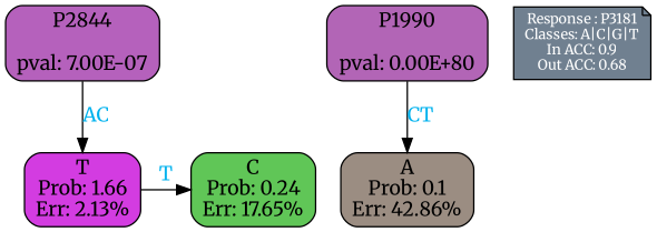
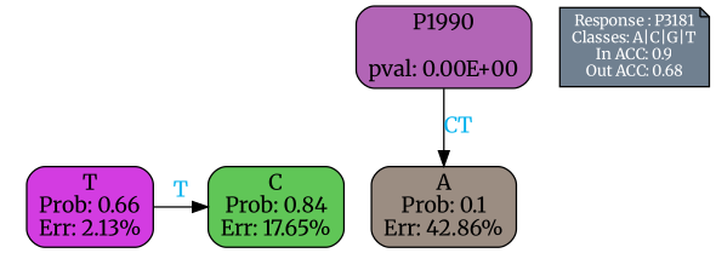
  digraph {
    fontname=Merriweather
    ranksep=equally
    splines=polylines
    node [color=black fontname=Merriweather shape=box style="filled, rounded"]
    edge [fontcolor=deepskyblue2 fontname=Merriweather]
-   n1 [fillcolor="#d33ce1" label="T\nProb: 1.66\nErr: 2.13%"]
-   n2 [fillcolor="#60c657" label="C\nProb: 0.24\nErr: 17.65%"]
+   n1 [fillcolor="#d33ce1" label="T\nProb: 0.66\nErr: 2.13%"]
+   n2 [fillcolor="#60c657" label="C\nProb: 0.84\nErr: 17.65%"]
    n3 [fillcolor="#9b8d82" label="A\nProb: 0.1\nErr: 42.86%"]
    n4 [align=left fillcolor=slategray fontcolor=white fontsize=10 label="Response : P3181\nClasses: A|C|G|T\nIn ACC: 0.9\nOut ACC: 0.68\n" shape=note style=filled]
-   n5 [fillcolor="#b265b6" label="P1990\n\npval: 0.00E+80"]
-   n6 [fillcolor="#b561bc" label="P2844\n\npval: 7.00E-07"]
+   n5 [fillcolor="#b265b6" label="P1990\n\npval: 0.00E+00"]
    subgraph sub_1 {
      rank=same
      n1
      n2
      n3
    }
    subgraph sub_2 {
      rank=same
      n4
      n5
    }
    n1 -> n2 [label=T]
    n5 -> n3 [label=CT]
-   n6 -> n1 [label=AC]
  }
